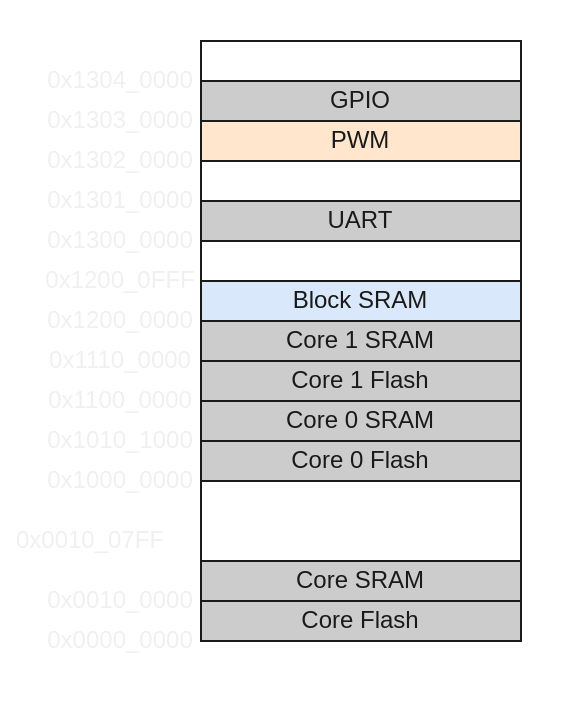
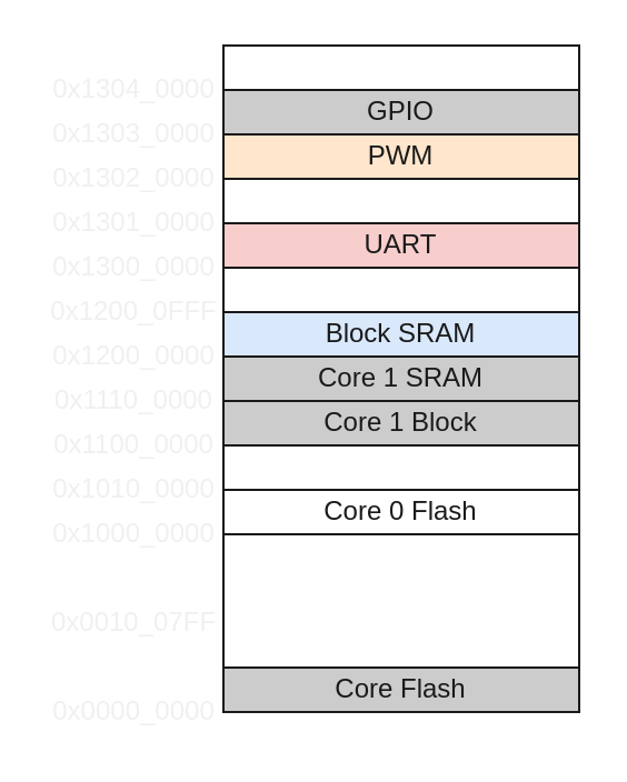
  <mxCell id="0" />
  <mxCell id="1" parent="0" />
  <mxCell id="2" value="" style="rounded=0;whiteSpace=wrap;html=1;strokeColor=#1A1A1A;" vertex="1" parent="1"><mxGeometry x="100" y="20" width="160" height="300" as="geometry" /></mxCell>
  <mxCell id="3" value="&lt;font color=&quot;#1a1a1a&quot;&gt;Core Flash&lt;/font&gt;" style="rounded=0;whiteSpace=wrap;html=1;fillColor=#CCCCCC;strokeColor=#1A1A1A;" vertex="1" parent="1"><mxGeometry x="100" y="300" width="160" height="20" as="geometry" /></mxCell>
- <mxCell id="4" value="&lt;font color=&quot;#1a1a1a&quot;&gt;Core SRAM&lt;/font&gt;" style="rounded=0;whiteSpace=wrap;html=1;fillColor=#CCCCCC;strokeColor=#1A1A1A;" vertex="1" parent="1"><mxGeometry x="100" y="280" width="160" height="20" as="geometry" /></mxCell>
- <mxCell id="5" value="&lt;font color=&quot;#1a1a1a&quot;&gt;Core 0 Flash&lt;/font&gt;" style="rounded=0;whiteSpace=wrap;html=1;fillColor=#CCCCCC;strokeColor=#1A1A1A;" vertex="1" parent="1"><mxGeometry x="100" y="220" width="160" height="20" as="geometry" /></mxCell>
- <mxCell id="6" value="&lt;font color=&quot;#1a1a1a&quot;&gt;Core 0 SRAM&lt;/font&gt;" style="rounded=0;whiteSpace=wrap;html=1;fillColor=#CCCCCC;strokeColor=#1A1A1A;" vertex="1" parent="1"><mxGeometry x="100" y="200" width="160" height="20" as="geometry" /></mxCell>
- <mxCell id="7" value="&lt;font color=&quot;#1a1a1a&quot;&gt;Core 1 Flash&lt;/font&gt;" style="rounded=0;whiteSpace=wrap;html=1;fillColor=#CCCCCC;strokeColor=#1A1A1A;" vertex="1" parent="1"><mxGeometry x="100" y="180" width="160" height="20" as="geometry" /></mxCell>
+ <mxCell id="5" value="&lt;font color=&quot;#1a1a1a&quot;&gt;Core 0 Flash&lt;/font&gt;" style="rounded=0;whiteSpace=wrap;html=1;fillColor=#ffffff;strokeColor=#1A1A1A;" vertex="1" parent="1"><mxGeometry x="100" y="220" width="160" height="20" as="geometry" /></mxCell>
+ <mxCell id="7" value="&lt;font color=&quot;#1a1a1a&quot;&gt;Core 1 Block&lt;/font&gt;" style="rounded=0;whiteSpace=wrap;html=1;fillColor=#CCCCCC;strokeColor=#1A1A1A;" vertex="1" parent="1"><mxGeometry x="100" y="180" width="160" height="20" as="geometry" /></mxCell>
  <mxCell id="8" value="&lt;font color=&quot;#1a1a1a&quot;&gt;Core 1 SRAM&lt;/font&gt;" style="rounded=0;whiteSpace=wrap;html=1;fillColor=#CCCCCC;strokeColor=#1A1A1A;" vertex="1" parent="1"><mxGeometry x="100" y="160" width="160" height="20" as="geometry" /></mxCell>
- <mxCell id="9" value="&lt;font color=&quot;#1a1a1a&quot;&gt;UART&lt;/font&gt;" style="rounded=0;whiteSpace=wrap;html=1;fillColor=#CCCCCC;strokeColor=#1A1A1A;" vertex="1" parent="1"><mxGeometry x="100" y="100" width="160" height="20" as="geometry" /></mxCell>
+ <mxCell id="9" value="&lt;font color=&quot;#1a1a1a&quot;&gt;UART&lt;/font&gt;" style="rounded=0;whiteSpace=wrap;html=1;fillColor=#f8cecc;strokeColor=#1A1A1A;" vertex="1" parent="1"><mxGeometry x="100" y="100" width="160" height="20" as="geometry" /></mxCell>
  <mxCell id="10" value="&lt;font color=&quot;#1a1a1a&quot;&gt;PWM&lt;/font&gt;" style="rounded=0;whiteSpace=wrap;html=1;fillColor=#ffe6cc;strokeColor=#1A1A1A;" vertex="1" parent="1"><mxGeometry x="100" y="60" width="160" height="20" as="geometry" /></mxCell>
  <mxCell id="11" value="&lt;font color=&quot;#1a1a1a&quot;&gt;GPIO&lt;/font&gt;" style="rounded=0;whiteSpace=wrap;html=1;fillColor=#CCCCCC;strokeColor=#1A1A1A;" vertex="1" parent="1"><mxGeometry x="100" y="40" width="160" height="20" as="geometry" /></mxCell>
  <mxCell id="12" value="&lt;font color=&quot;#f0f0f0&quot;&gt;0x0000_0000&lt;/font&gt;" style="text;html=1;strokeColor=none;fillColor=none;align=center;verticalAlign=middle;whiteSpace=wrap;rounded=0;fontColor=#1A1A1A;" vertex="1" parent="1"><mxGeometry x="20" y="310" width="80" height="20" as="geometry" /></mxCell>
  <mxCell id="13" value="&lt;font color=&quot;#f0f0f0&quot;&gt;0x1000_0000&lt;/font&gt;" style="text;html=1;strokeColor=none;fillColor=none;align=center;verticalAlign=middle;whiteSpace=wrap;rounded=0;fontColor=#1A1A1A;" vertex="1" parent="1"><mxGeometry x="20" y="230" width="80" height="20" as="geometry" /></mxCell>
- <mxCell id="14" value="&lt;font color=&quot;#f0f0f0&quot;&gt;0x0010_0000&lt;/font&gt;" style="text;html=1;strokeColor=none;fillColor=none;align=center;verticalAlign=middle;whiteSpace=wrap;rounded=0;fontColor=#1A1A1A;" vertex="1" parent="1"><mxGeometry x="20" y="290" width="80" height="20" as="geometry" /></mxCell>
- <mxCell id="15" value="&lt;font color=&quot;#f0f0f0&quot;&gt;0x1010_1000&lt;/font&gt;" style="text;html=1;strokeColor=none;fillColor=none;align=center;verticalAlign=middle;whiteSpace=wrap;rounded=0;fontColor=#1A1A1A;" vertex="1" parent="1"><mxGeometry x="20" y="210" width="80" height="20" as="geometry" /></mxCell>
+ <mxCell id="15" value="&lt;font color=&quot;#f0f0f0&quot;&gt;0x1010_0000&lt;/font&gt;" style="text;html=1;strokeColor=none;fillColor=none;align=center;verticalAlign=middle;whiteSpace=wrap;rounded=0;fontColor=#1A1A1A;" vertex="1" parent="1"><mxGeometry x="20" y="210" width="80" height="20" as="geometry" /></mxCell>
  <mxCell id="16" value="&lt;font color=&quot;#f0f0f0&quot;&gt;0x1100_0000&lt;/font&gt;" style="text;html=1;strokeColor=none;fillColor=none;align=center;verticalAlign=middle;whiteSpace=wrap;rounded=0;fontColor=#1A1A1A;" vertex="1" parent="1"><mxGeometry x="20" y="190" width="80" height="20" as="geometry" /></mxCell>
  <mxCell id="17" value="&lt;font color=&quot;#f0f0f0&quot;&gt;0x1110_0000&lt;/font&gt;" style="text;html=1;strokeColor=none;fillColor=none;align=center;verticalAlign=middle;whiteSpace=wrap;rounded=0;fontColor=#1A1A1A;" vertex="1" parent="1"><mxGeometry x="20" y="170" width="80" height="20" as="geometry" /></mxCell>
  <mxCell id="18" value="&lt;font color=&quot;#f0f0f0&quot;&gt;0x1200_0000&lt;/font&gt;" style="text;html=1;strokeColor=none;fillColor=none;align=center;verticalAlign=middle;whiteSpace=wrap;rounded=0;fontColor=#1A1A1A;" vertex="1" parent="1"><mxGeometry x="20" y="150" width="80" height="20" as="geometry" /></mxCell>
  <mxCell id="19" value="&lt;font color=&quot;#f0f0f0&quot;&gt;0x1300_0000&lt;/font&gt;" style="text;html=1;strokeColor=none;fillColor=none;align=center;verticalAlign=middle;whiteSpace=wrap;rounded=0;fontColor=#1A1A1A;" vertex="1" parent="1"><mxGeometry x="20" y="110" width="80" height="20" as="geometry" /></mxCell>
  <mxCell id="20" value="&lt;font color=&quot;#1a1a1a&quot;&gt;Block SRAM&lt;/font&gt;" style="rounded=0;whiteSpace=wrap;html=1;fillColor=#dae8fc;strokeColor=#1A1A1A;" vertex="1" parent="1"><mxGeometry x="100" y="140" width="160" height="20" as="geometry" /></mxCell>
  <mxCell id="21" value="&lt;font color=&quot;#f0f0f0&quot;&gt;0x1200_0FFF&lt;/font&gt;" style="text;html=1;strokeColor=none;fillColor=none;align=center;verticalAlign=middle;whiteSpace=wrap;rounded=0;fontColor=#1A1A1A;" vertex="1" parent="1"><mxGeometry x="20" y="130" width="80" height="20" as="geometry" /></mxCell>
  <mxCell id="22" value="&lt;font color=&quot;#f0f0f0&quot;&gt;0x1301_0000&lt;/font&gt;" style="text;html=1;strokeColor=none;fillColor=none;align=center;verticalAlign=middle;whiteSpace=wrap;rounded=0;fontColor=#1A1A1A;" vertex="1" parent="1"><mxGeometry x="20" y="90" width="80" height="20" as="geometry" /></mxCell>
  <mxCell id="23" value="&lt;font color=&quot;#f0f0f0&quot;&gt;0x1302_0000&lt;/font&gt;" style="text;html=1;strokeColor=none;fillColor=none;align=center;verticalAlign=middle;whiteSpace=wrap;rounded=0;fontColor=#1A1A1A;" vertex="1" parent="1"><mxGeometry x="20" y="70" width="80" height="20" as="geometry" /></mxCell>
  <mxCell id="24" value="&lt;font color=&quot;#f0f0f0&quot;&gt;0x1303_0000&lt;/font&gt;" style="text;html=1;strokeColor=none;fillColor=none;align=center;verticalAlign=middle;whiteSpace=wrap;rounded=0;fontColor=#1A1A1A;" vertex="1" parent="1"><mxGeometry x="20" y="50" width="80" height="20" as="geometry" /></mxCell>
  <mxCell id="25" value="&lt;font color=&quot;#f0f0f0&quot;&gt;0x1304_0000&lt;/font&gt;" style="text;html=1;strokeColor=none;fillColor=none;align=center;verticalAlign=middle;whiteSpace=wrap;rounded=0;fontColor=#1A1A1A;" vertex="1" parent="1"><mxGeometry x="20" y="30" width="80" height="20" as="geometry" /></mxCell>
- <mxCell id="26" value="&lt;font color=&quot;#f0f0f0&quot;&gt;0x0010_07FF&lt;/font&gt;" style="text;html=1;strokeColor=none;fillColor=none;align=center;verticalAlign=middle;whiteSpace=wrap;rounded=0;fontColor=#1A1A1A;" vertex="1" parent="1"><mxGeometry x="5" y="260" width="80" height="20" as="geometry" /></mxCell>
+ <mxCell id="26" value="&lt;font color=&quot;#f0f0f0&quot;&gt;0x0010_07FF&lt;/font&gt;" style="text;html=1;strokeColor=none;fillColor=none;align=center;verticalAlign=middle;whiteSpace=wrap;rounded=0;fontColor=#1A1A1A;" vertex="1" parent="1"><mxGeometry x="20" y="270" width="80" height="20" as="geometry" /></mxCell>
